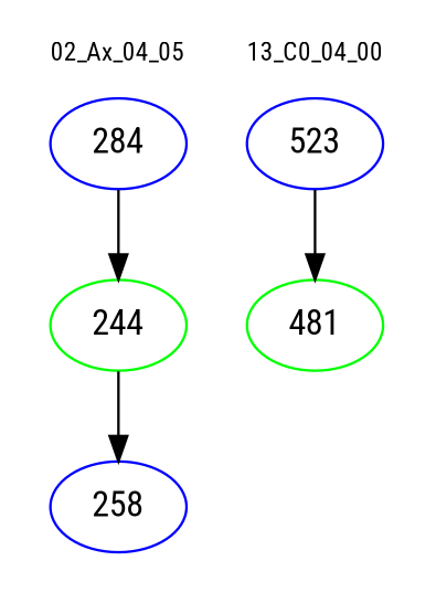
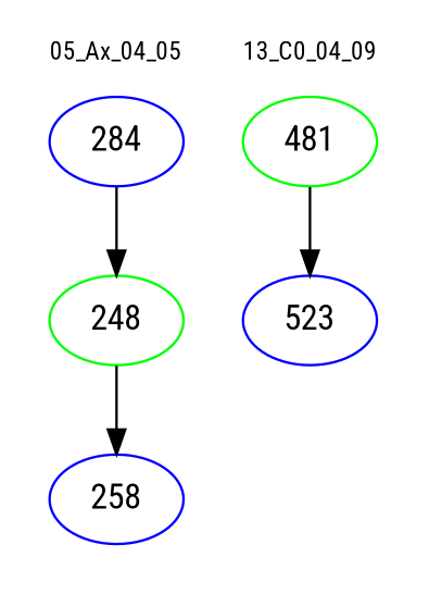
  digraph {
    fontname="Roboto Condensed"
    node [color=blue fontname="Roboto Condensed"]
    edge [color=black fontname="Roboto Condensed"]
    n1 [label=284]
-   n2 [color=green label=244]
+   n2 [color=green label=248]
    n3 [label=258]
    n4 [color=green label=481]
    n5 [label=523]
    subgraph cluster_1 {
      color=white
      fontsize=10
-     label="02_Ax_04_05"
+     label="05_Ax_04_05"
      n1
      n2
      n3
    }
    subgraph cluster_2 {
      color=white
      fontsize=10
-     label="13_C0_04_00"
+     label="13_C0_04_09"
      n4
      n5
    }
    n1 -> n2
    n2 -> n3
-   n5 -> n4
+   n4 -> n5
  }
